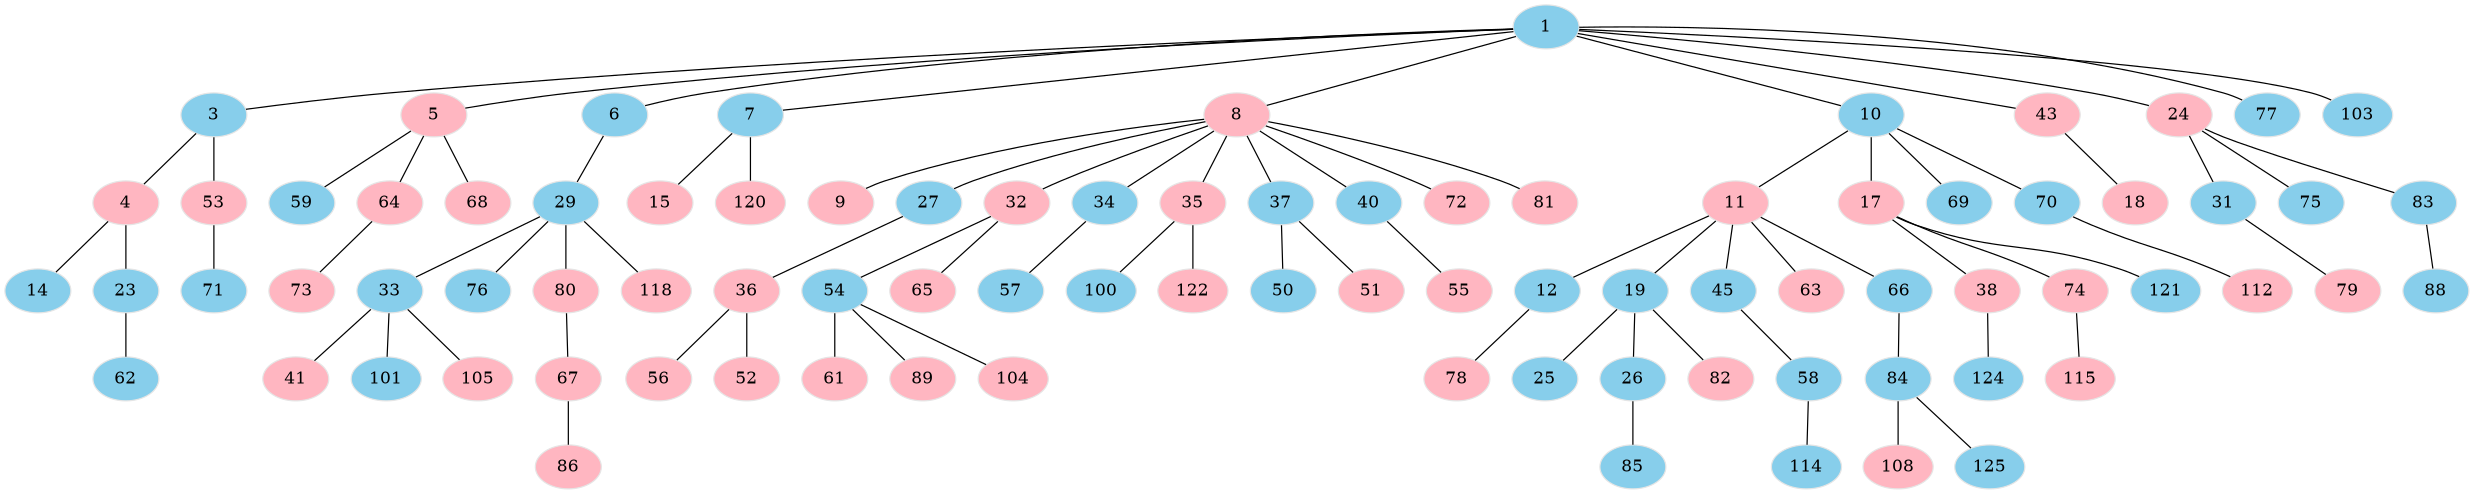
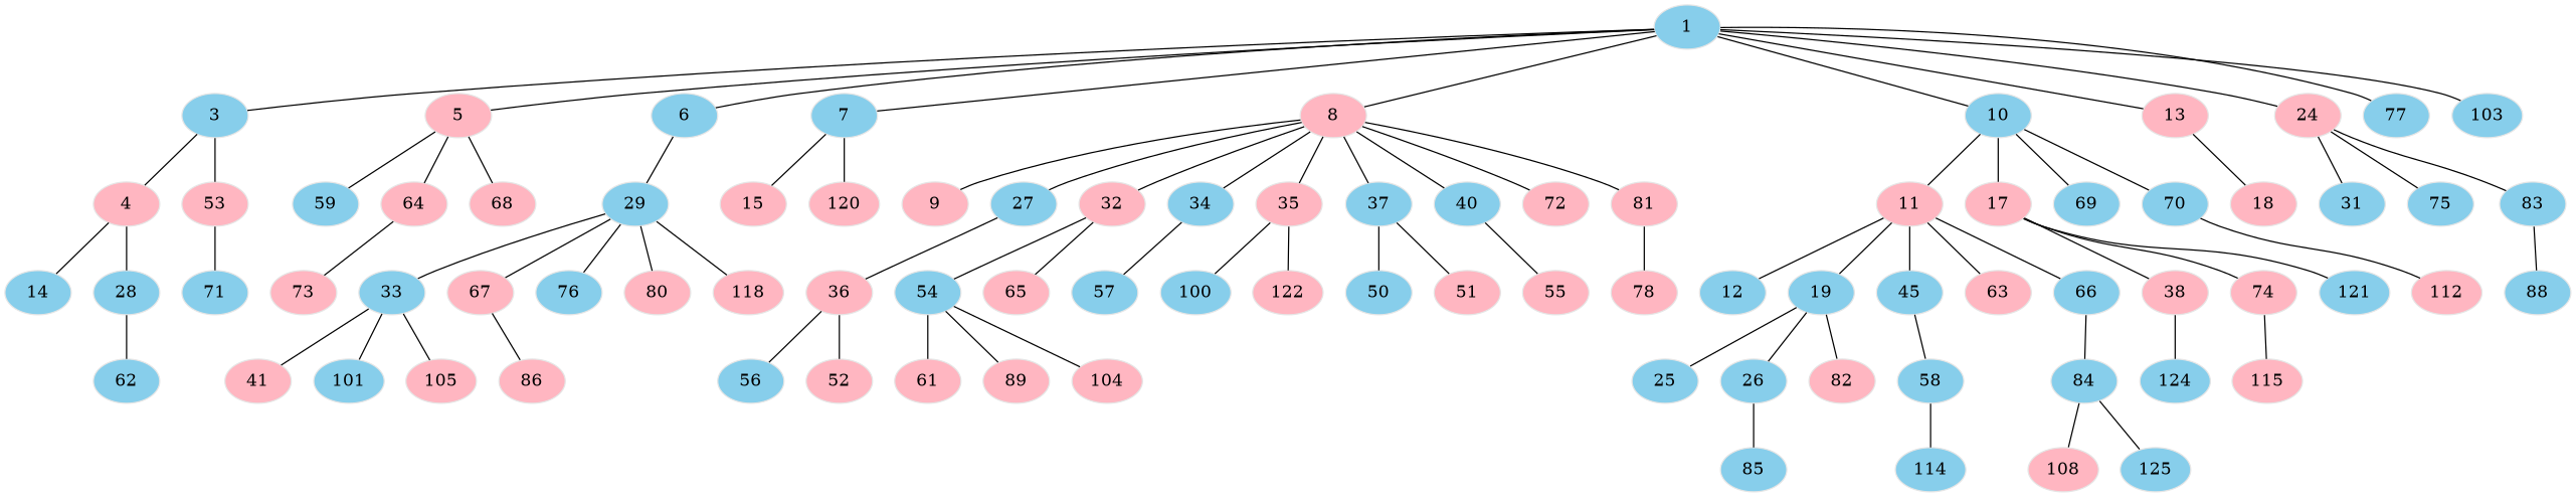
  graph {
    node [color=gray90 fillcolor=skyblue style=filled]
    1 [super="+2"]
    3
    5 [fillcolor=lightpink super="+49"]
    6
    7
    8 [fillcolor=lightpink super="+46+21+16"]
    10
-   13 [fillcolor=lightpink label=43]
+   13 [fillcolor=lightpink]
    24 [fillcolor=lightpink super="+92+39+44"]
    77
    103 [super="+107"]
    4 [fillcolor=lightpink]
    53 [fillcolor=lightpink]
    59
    64 [fillcolor=lightpink]
    68 [fillcolor=lightpink]
    29 [super="+60"]
    15 [fillcolor=lightpink super="+20"]
    120 [fillcolor=lightpink super="+123"]
    9 [fillcolor=lightpink]
    27
    32 [fillcolor=lightpink]
    34
    35 [fillcolor=lightpink super="+48"]
    37
    40
    72 [fillcolor=lightpink]
    81 [fillcolor=lightpink super="+90"]
    11 [fillcolor=lightpink super="+93"]
    17 [fillcolor=lightpink]
    69
    70
    18 [fillcolor=lightpink super="+23"]
    31
    75 [super="+95"]
    83
    14 [super="+47+109"]
-   28 [label=23]
+   28
    71
    62
    73 [fillcolor=lightpink]
    33
    67 [fillcolor=lightpink super="+98"]
    76
    80 [fillcolor=lightpink]
    118 [fillcolor=lightpink]
    36 [fillcolor=lightpink]
    54
    65 [fillcolor=lightpink super="+91"]
    57 [super="+87+97"]
    100 [super="+110"]
    122 [fillcolor=lightpink]
    50 [super="+94+99"]
    51 [fillcolor=lightpink]
    55 [fillcolor=lightpink]
    12
    19
    45
    63 [fillcolor=lightpink]
    66
    38 [fillcolor=lightpink]
    74 [fillcolor=lightpink]
    121
    112 [fillcolor=lightpink]
    78 [fillcolor=lightpink]
    25
    26
    82 [fillcolor=lightpink]
    58 [super="+102"]
    84
-   56 [fillcolor=lightpink]
+   56
    124
    115 [fillcolor=lightpink]
    85
-   79 [fillcolor=lightpink]
    88
    52 [fillcolor=lightpink]
    41 [fillcolor=lightpink]
    101
    105 [fillcolor=lightpink]
    86 [fillcolor=lightpink]
    61 [fillcolor=lightpink]
    89 [fillcolor=lightpink]
    104 [fillcolor=lightpink super="+106"]
    114
    108 [fillcolor=lightpink]
    125
    1 -- 3
    1 -- 5
    1 -- 6
    1 -- 7
    1 -- 8
    1 -- 10
    1 -- 13
    1 -- 24
    1 -- 77
    1 -- 103
    3 -- 4
    3 -- 53
    5 -- 59
    5 -- 64
    5 -- 68
    6 -- 29
    7 -- 15
    7 -- 120
    8 -- 9
    8 -- 27
    8 -- 32
    8 -- 34
    8 -- 35
    8 -- 37
    8 -- 40
    8 -- 72
    8 -- 81
    10 -- 11
    10 -- 17
    10 -- 69
    10 -- 70
    13 -- 18
    24 -- 31
    24 -- 75
    24 -- 83
    4 -- 14
    4 -- 28
    53 -- 71
    64 -- 73
    29 -- 33
-   80 -- 67
+   29 -- 67
    29 -- 76
    29 -- 80
    29 -- 118
    27 -- 36
    32 -- 54
    32 -- 65
    34 -- 57
    35 -- 100
    35 -- 122
    37 -- 50
    37 -- 51
    40 -- 55
    11 -- 12
    11 -- 19
    11 -- 45
    11 -- 63
    11 -- 66
    17 -- 38
    17 -- 74
    17 -- 121
    70 -- 112
-   31 -- 79
    83 -- 88
    28 -- 62
    33 -- 41
    33 -- 101
    33 -- 105
    67 -- 86
    36 -- 56
    36 -- 52
    54 -- 61
    54 -- 89
    54 -- 104
-   12 -- 78
+   81 -- 78
    19 -- 25
    19 -- 26
    19 -- 82
    45 -- 58
    66 -- 84
    38 -- 124
    74 -- 115
    26 -- 85
    58 -- 114
    84 -- 108
    84 -- 125
  }
